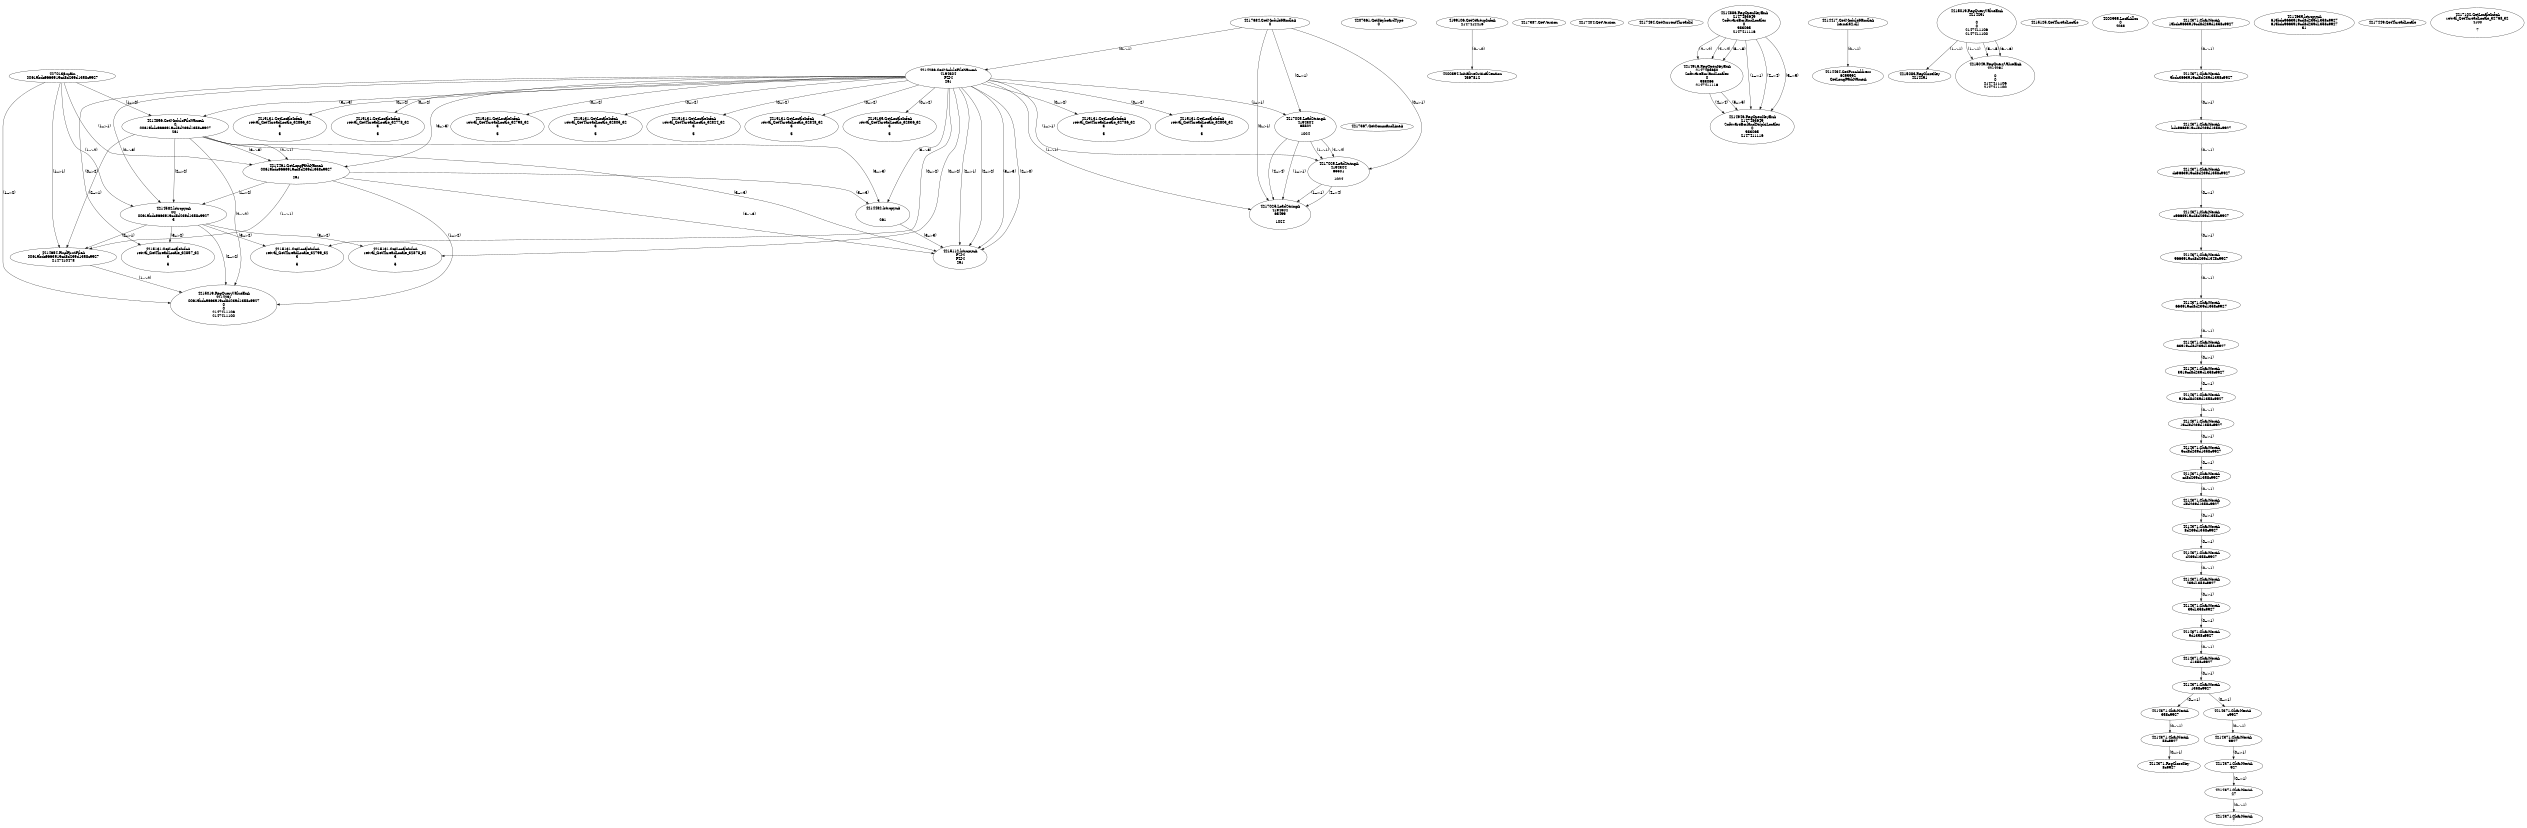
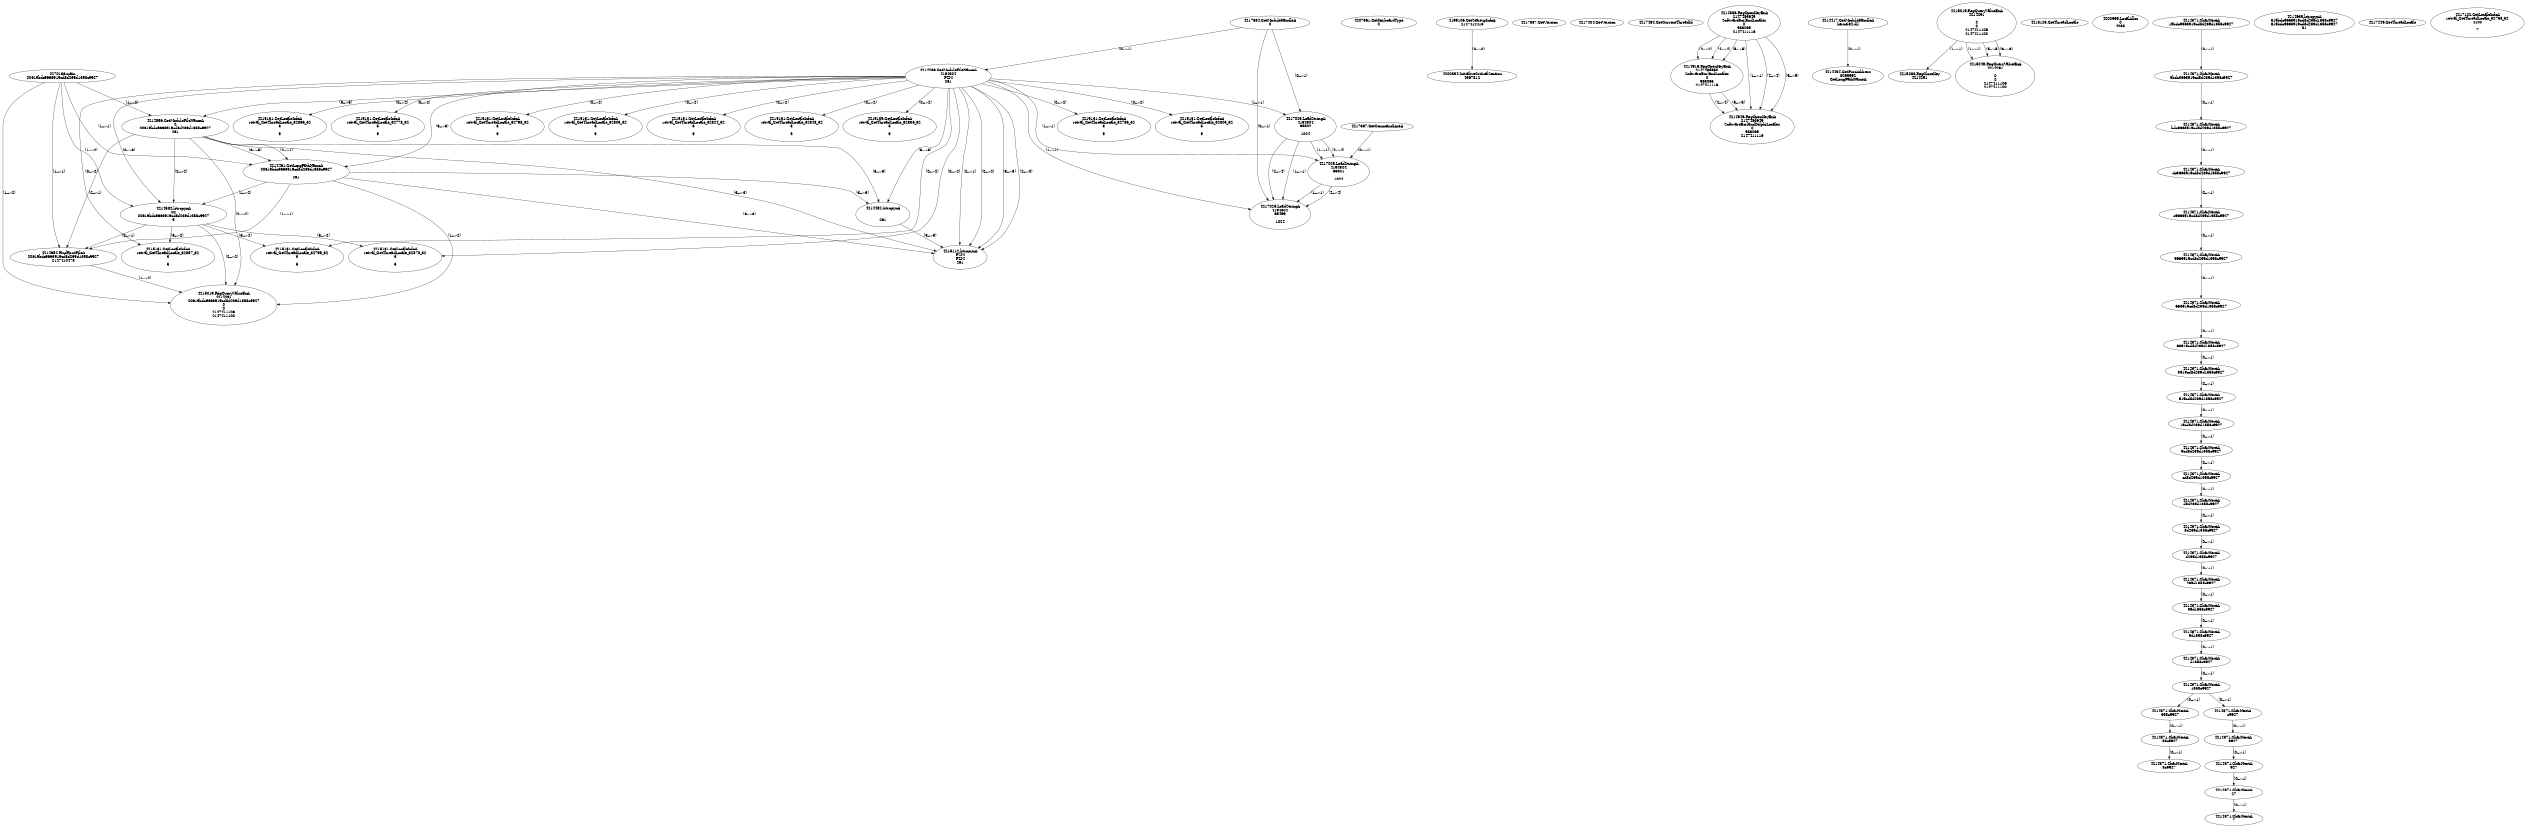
  digraph {
    n1 [label="4270136.main\n00619bdc9663919cd8d239d1358c9927"]
    n2 [label="4214856.GetModuleFileNameA\n0\n00619bdc9663919cd8d239d1358c9927\n261"]
    n3 [label="4214461.GetLongPathNameA\n00619bdc9663919cd8d239d1358c9927\n\n261"]
    n4 [label="4214582.lstrcpynA\n00\n00619bdc9663919cd8d239d1358c9927\n3"]
    n5 [label="4214654.FindFirstFileA\n00619bdc9663919cd8d239d1358c9927\n2147410478"]
    n6 [label="4215019.RegQueryValueExA\n4214291\n00619bdc9663919cd8d239d1358c9927\n0\n0\n2147411106\n2147411100"]
    n7 [label="4214482.lstrcpynA\n\n\n261"]
    n8 [label="4215112.lstrcpynA\nPZM\nPZM\n261"]
    n9 [label="4215131.GetLocaleInfoA\nretval_GetThreadLocale_32878_32\n3\n\n5"]
    n10 [label="4215131.GetLocaleInfoA\nretval_GetThreadLocale_32799_32\n3\n\n5"]
    n11 [label="4215131.GetLocaleInfoA\nretval_GetThreadLocale_32857_32\n3\n\n5"]
    n12 [label="4217684.GetModuleHandleA\n0"]
    n13 [label="4214286.GetModuleFileNameA\n4194304\nPZM\n261"]
    n14 [label="4217025.LoadStringA\n4194304\n65502\n\n1024"]
    n15 [label="4217025.LoadStringA\n4194304\n65501\n\n1024"]
    n16 [label="4217025.LoadStringA\n4194304\n65499\n\n1024"]
    n17 [label="4215131.GetLocaleInfoA\nretval_GetThreadLocale_32786_32\n3\n\n5"]
    n18 [label="4215131.GetLocaleInfoA\nretval_GetThreadLocale_32803_32\n3\n\n5"]
    n19 [label="4215131.GetLocaleInfoA\nretval_GetThreadLocale_32866_32\n3\n\n5"]
    n20 [label="4215131.GetLocaleInfoA\nretval_GetThreadLocale_32778_32\n3\n\n5"]
    n21 [label="4215131.GetLocaleInfoA\nretval_GetThreadLocale_32798_32\n3\n\n5"]
    n22 [label="4215131.GetLocaleInfoA\nretval_GetThreadLocale_32805_32\n3\n\n5"]
    n23 [label="4215131.GetLocaleInfoA\nretval_GetThreadLocale_32824_32\n3\n\n5"]
    n24 [label="4215131.GetLocaleInfoA\nretval_GetThreadLocale_32848_32\n3\n\n5"]
    n25 [label="4215135.GetLocaleInfoA\nretval_GetThreadLocale_32836_32\n3\n\n5"]
    n26 [label="4207361.GetKeyboardType\n0"]
    n27 [label="4217367.GetCommandLineA\n"]
    n28 [label="4199106.GetStartupInfoA\n2147412416"]
    n29 [label="4200894.InitializeCriticalSection\n4367812"]
    n30 [label="4217387.GetVersion\n"]
    n31 [label="4217404.GetVersion\n"]
    n32 [label="4217464.GetCurrentThreadId\n"]
    n33 [label="4214886.RegOpenKeyExA\n2147483649\nSoftware\Borland\Locales\n0\n983065\n2147411116"]
    n34 [label="4214916.RegOpenKeyExA\n2147483650\nSoftware\Borland\Locales\n0\n983065\n2147411116"]
    n35 [label="4214946.RegOpenKeyExA\n2147483649\nSoftware\Borland\Delphi\Locales\n0\n983065\n2147411116"]
    n36 [label="4214417.GetModuleHandleA\nkernel32.dll"]
    n37 [label="4214434.GetProcAddress\n6295592\nGetLongPathNameA"]
    n38 [label="4215019.RegQueryValueExA\n4214291\n\n0\n0\n2147411106\n2147411100"]
    n39 [label="4215083.RegCloseKey\n4214291"]
    n40 [label="4215049.RegQueryValueExA\n4214291\n\n0\n0\n2147411106\n2147411100"]
    n41 [label="4215125.GetThreadLocale\n"]
    n42 [label="4200955.LocalAlloc\n0\n4088"]
    n43 [label="4214371.CharNextA\n19bdc9663919cd8d239d1358c9927"]
    n44 [label="4214371.CharNextA\n9bdc3663919cd8d239d1358c9927"]
    n45 [label="4214371.CharNextA\nbdc9663919cd8d239d1358c9927"]
    n46 [label="4214371.CharNextA\ndc9663919cd8d239d1358c9927"]
    n47 [label="4214371.CharNextA\nc9663919cd8d239d1358c9927"]
-   n48 [label="4214371.CharNextA\n9663919cd8d239d1348c9927"]
+   n48 [label="4214371.CharNextA\n9663919cd8d239d1358c9927"]
    n49 [label="4214371.CharNextA\n663919cd8d239d1358c9927"]
    n50 [label="4214371.CharNextA\n63919cd8d239d1358c9927"]
    n51 [label="4214371.CharNextA\n3919cd8d239d1358c9927"]
    n52 [label="4214371.CharNextA\n919cd8d239d1358c9927"]
    n53 [label="4214371.CharNextA\n19cd8d239d1358c9927"]
    n54 [label="4214371.CharNextA\n9cd8d239d1358c9927"]
    n55 [label="4214371.CharNextA\ncd8d239d1358c9927"]
    n56 [label="4214371.CharNextA\nd8d239d1358c9927"]
    n57 [label="4214371.CharNextA\n8d239d1358c9927"]
    n58 [label="4214371.CharNextA\nd239d1358c9927"]
    n59 [label="4214371.CharNextA\n239d1358c9927"]
    n60 [label="4214371.CharNextA\n39d1358c9927"]
    n61 [label="4214371.CharNextA\n9d1358c9927"]
    n62 [label="4214371.CharNextA\nd1358c9927"]
    n63 [label="4214371.CharNextA\n1358c9927"]
    n64 [label="4214371.CharNextA\n358c9927"]
    n65 [label="4214371.CharNextA\nc9927"]
    n66 [label="4214371.CharNextA\n58c9927"]
-   n67 [label="4214371.RegCloseKey\n8c9927"]
+   n67 [label="4214371.CharNextA\n8c9927"]
    n68 [label="4214371.CharNextA\n9927"]
    n69 [label="4214371.CharNextA\n927"]
    n70 [label="4214371.CharNextA\n27"]
    n71 [label="4214371.CharNextA\n7"]
    n72 [label="4214635.lstrcpynA\n619bdc9663919cd8d239d1358c9927\n619bdc9663919cd8d239d1358c9927\n31"]
    n73 [label="4217449.GetThreadLocale\n"]
    n74 [label="4217102.GetLocaleInfoA\nretval_GetThreadLocale_32768_32\n4100\n\n7"]
    n1 -> n2 [label="(1-->2)"]
    n1 -> n3 [label="(1-->1)"]
    n1 -> n4 [label="(1-->2)"]
    n1 -> n5 [label="(1-->1)"]
    n1 -> n6 [label="(1-->2)"]
    n2 -> n3 [label="(2-->1)"]
    n2 -> n3 [label="(3-->3)"]
    n2 -> n4 [label="(2-->2)"]
    n2 -> n5 [label="(2-->1)"]
    n2 -> n6 [label="(2-->2)"]
    n2 -> n7 [label="(3-->3)"]
    n2 -> n8 [label="(3-->3)"]
    n3 -> n4 [label="(1-->2)"]
    n3 -> n5 [label="(1-->1)"]
    n3 -> n6 [label="(1-->2)"]
    n3 -> n7 [label="(3-->3)"]
    n3 -> n8 [label="(3-->3)"]
    n4 -> n5 [label="(2-->1)"]
    n4 -> n6 [label="(2-->2)"]
    n4 -> n9 [label="(3-->2)"]
    n4 -> n10 [label="(3-->2)"]
    n4 -> n11 [label="(3-->2)"]
    n5 -> n6 [label="(1-->2)"]
    n7 -> n8 [label="(3-->3)"]
    n12 -> n13 [label="(0-->1)"]
    n12 -> n14 [label="(0-->1)"]
-   n12 -> n15 [label="(0-->1)"]
+   n27 -> n15 [label="(0-->1)"]
    n12 -> n16 [label="(0-->1)"]
    n13 -> n2 [label="(3-->3)"]
    n13 -> n3 [label="(3-->3)"]
    n13 -> n4 [label="(0-->3)"]
    n13 -> n7 [label="(3-->3)"]
    n13 -> n8 [label="(2-->1)"]
    n13 -> n8 [label="(2-->2)"]
    n13 -> n8 [label="(3-->3)"]
    n13 -> n8 [label="(2-->0)"]
    n13 -> n9 [label="(0-->2)"]
    n13 -> n10 [label="(0-->2)"]
    n13 -> n11 [label="(0-->2)"]
    n13 -> n14 [label="(1-->1)"]
    n13 -> n15 [label="(1-->1)"]
    n13 -> n16 [label="(1-->1)"]
    n13 -> n17 [label="(0-->2)"]
    n13 -> n18 [label="(0-->2)"]
    n13 -> n19 [label="(0-->2)"]
    n13 -> n20 [label="(0-->2)"]
    n13 -> n21 [label="(0-->2)"]
    n13 -> n22 [label="(0-->2)"]
    n13 -> n23 [label="(0-->2)"]
    n13 -> n24 [label="(0-->2)"]
    n13 -> n25 [label="(0-->2)"]
    n14 -> n15 [label="(1-->1)"]
    n14 -> n15 [label="(4-->4)"]
    n14 -> n16 [label="(1-->1)"]
    n14 -> n16 [label="(4-->4)"]
    n15 -> n16 [label="(1-->1)"]
    n15 -> n16 [label="(4-->4)"]
    n28 -> n29 [label="(0-->0)"]
    n33 -> n34 [label="(2-->2)"]
    n33 -> n34 [label="(4-->4)"]
    n33 -> n34 [label="(5-->5)"]
    n33 -> n35 [label="(1-->1)"]
    n33 -> n35 [label="(4-->4)"]
    n33 -> n35 [label="(5-->5)"]
    n34 -> n35 [label="(4-->4)"]
    n34 -> n35 [label="(5-->5)"]
    n36 -> n37 [label="(0-->1)"]
    n38 -> n39 [label="(1-->1)"]
    n38 -> n40 [label="(1-->1)"]
    n38 -> n40 [label="(5-->5)"]
    n38 -> n40 [label="(6-->6)"]
    n43 -> n44 [label="(0-->1)"]
    n44 -> n45 [label="(0-->1)"]
    n45 -> n46 [label="(0-->1)"]
    n46 -> n47 [label="(0-->1)"]
    n47 -> n48 [label="(0-->1)"]
    n48 -> n49 [label="(0-->1)"]
    n49 -> n50 [label="(0-->1)"]
    n50 -> n51 [label="(0-->1)"]
    n51 -> n52 [label="(0-->1)"]
    n52 -> n53 [label="(0-->1)"]
    n53 -> n54 [label="(0-->1)"]
    n54 -> n55 [label="(0-->1)"]
    n55 -> n56 [label="(0-->1)"]
    n56 -> n57 [label="(0-->1)"]
    n57 -> n58 [label="(0-->1)"]
    n58 -> n59 [label="(0-->1)"]
    n59 -> n60 [label="(0-->1)"]
    n60 -> n61 [label="(0-->1)"]
    n61 -> n62 [label="(0-->1)"]
    n62 -> n63 [label="(0-->1)"]
    n63 -> n64 [label="(0-->1)"]
    n63 -> n65 [label="(0-->1)"]
    n64 -> n66 [label="(0-->1)"]
    n65 -> n68 [label="(0-->1)"]
    n66 -> n67 [label="(0-->1)"]
    n68 -> n69 [label="(0-->1)"]
    n69 -> n70 [label="(0-->1)"]
    n70 -> n71 [label="(0-->1)"]
  }
